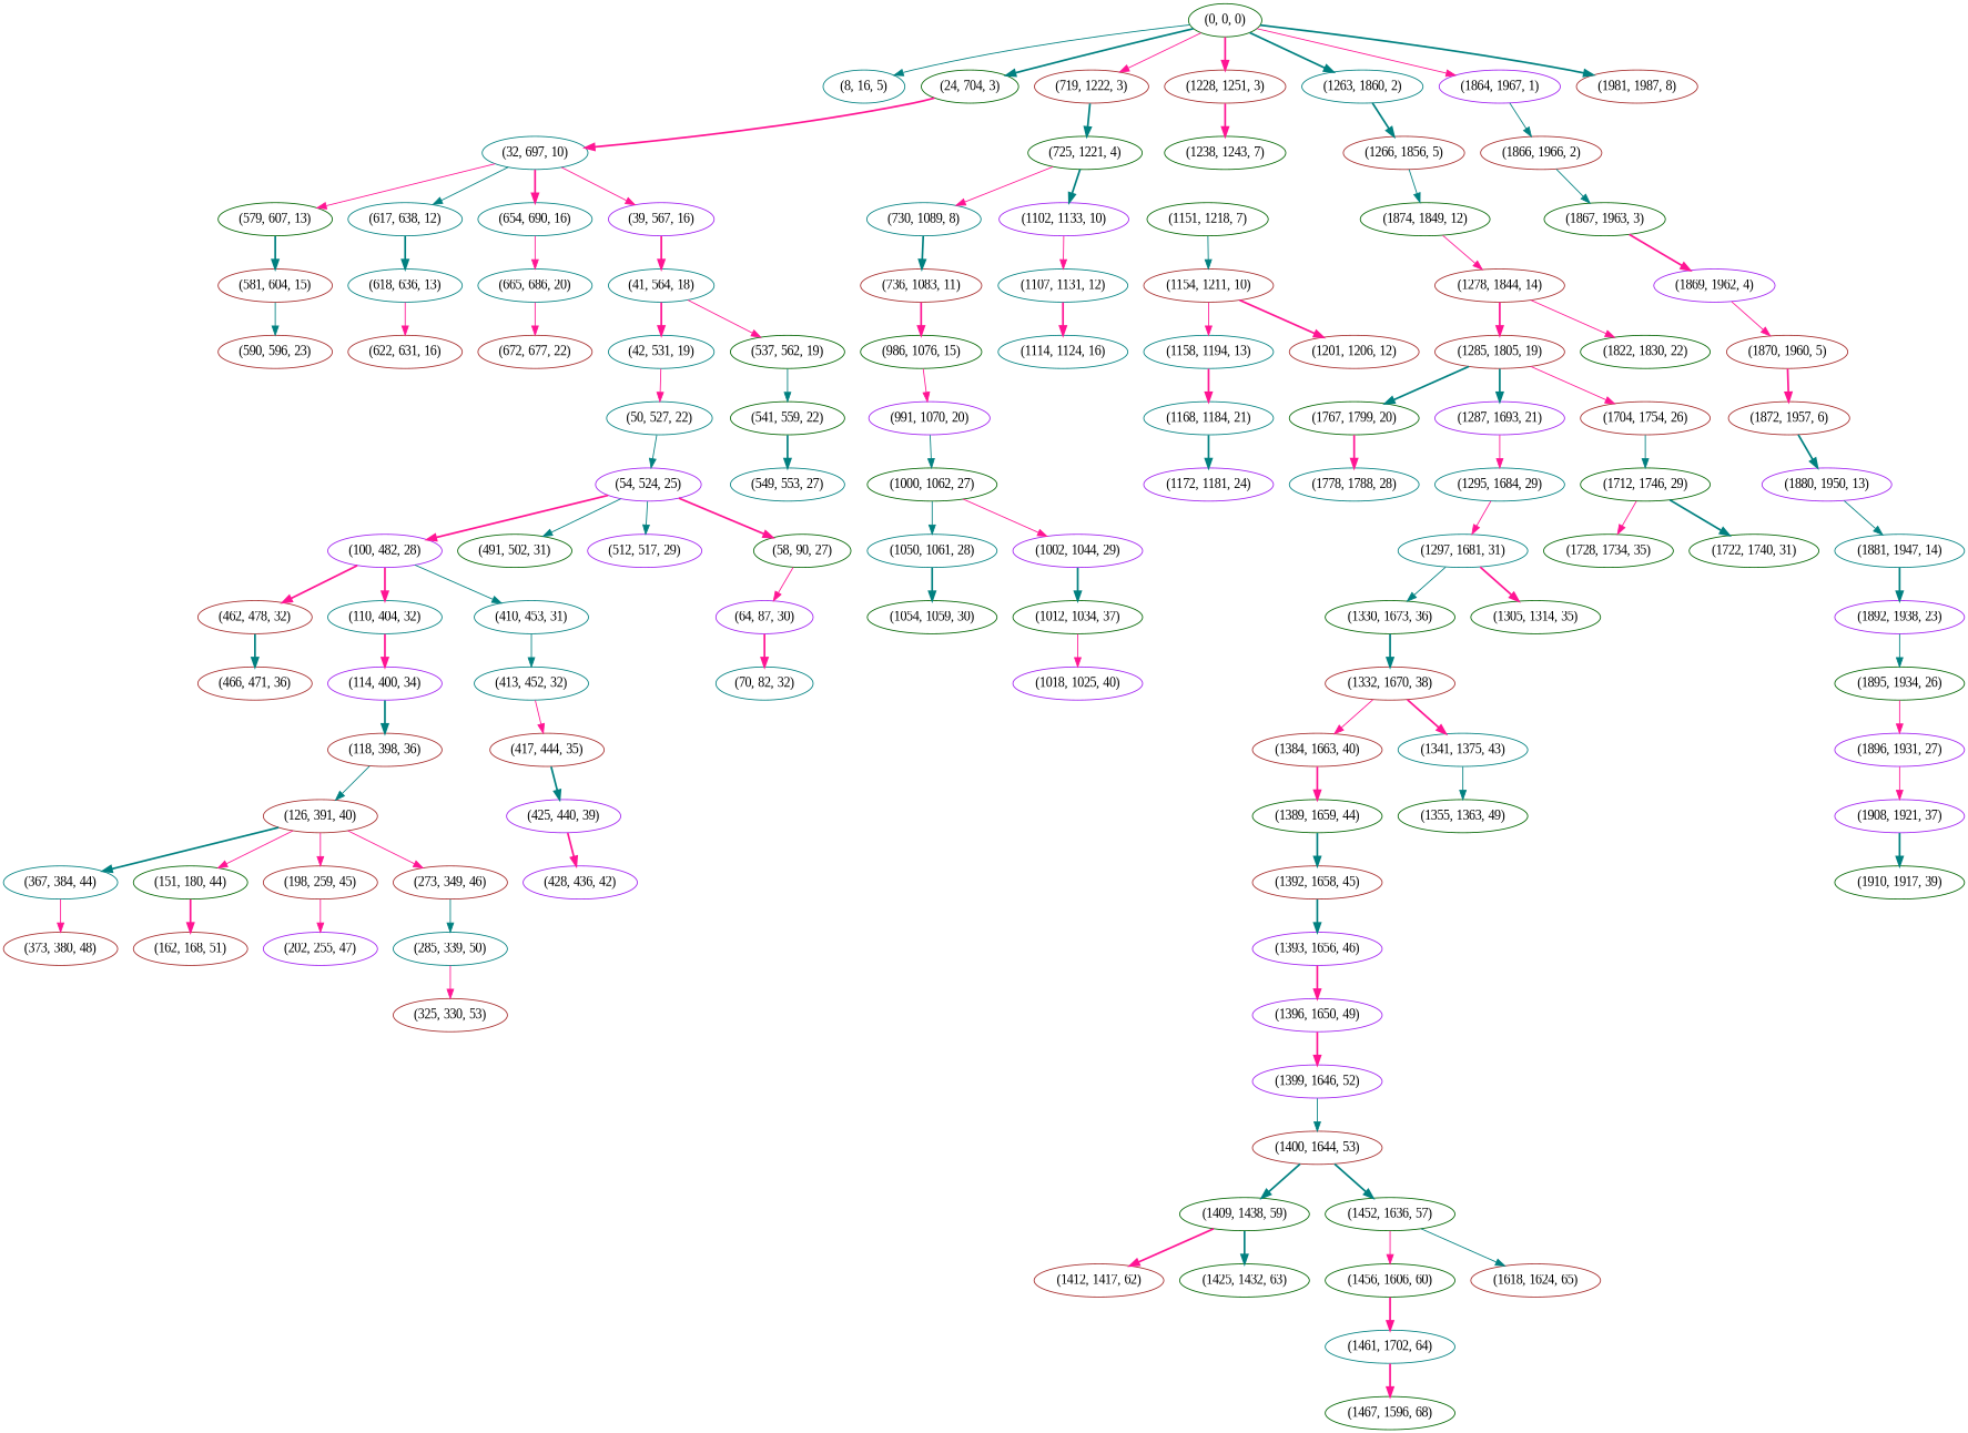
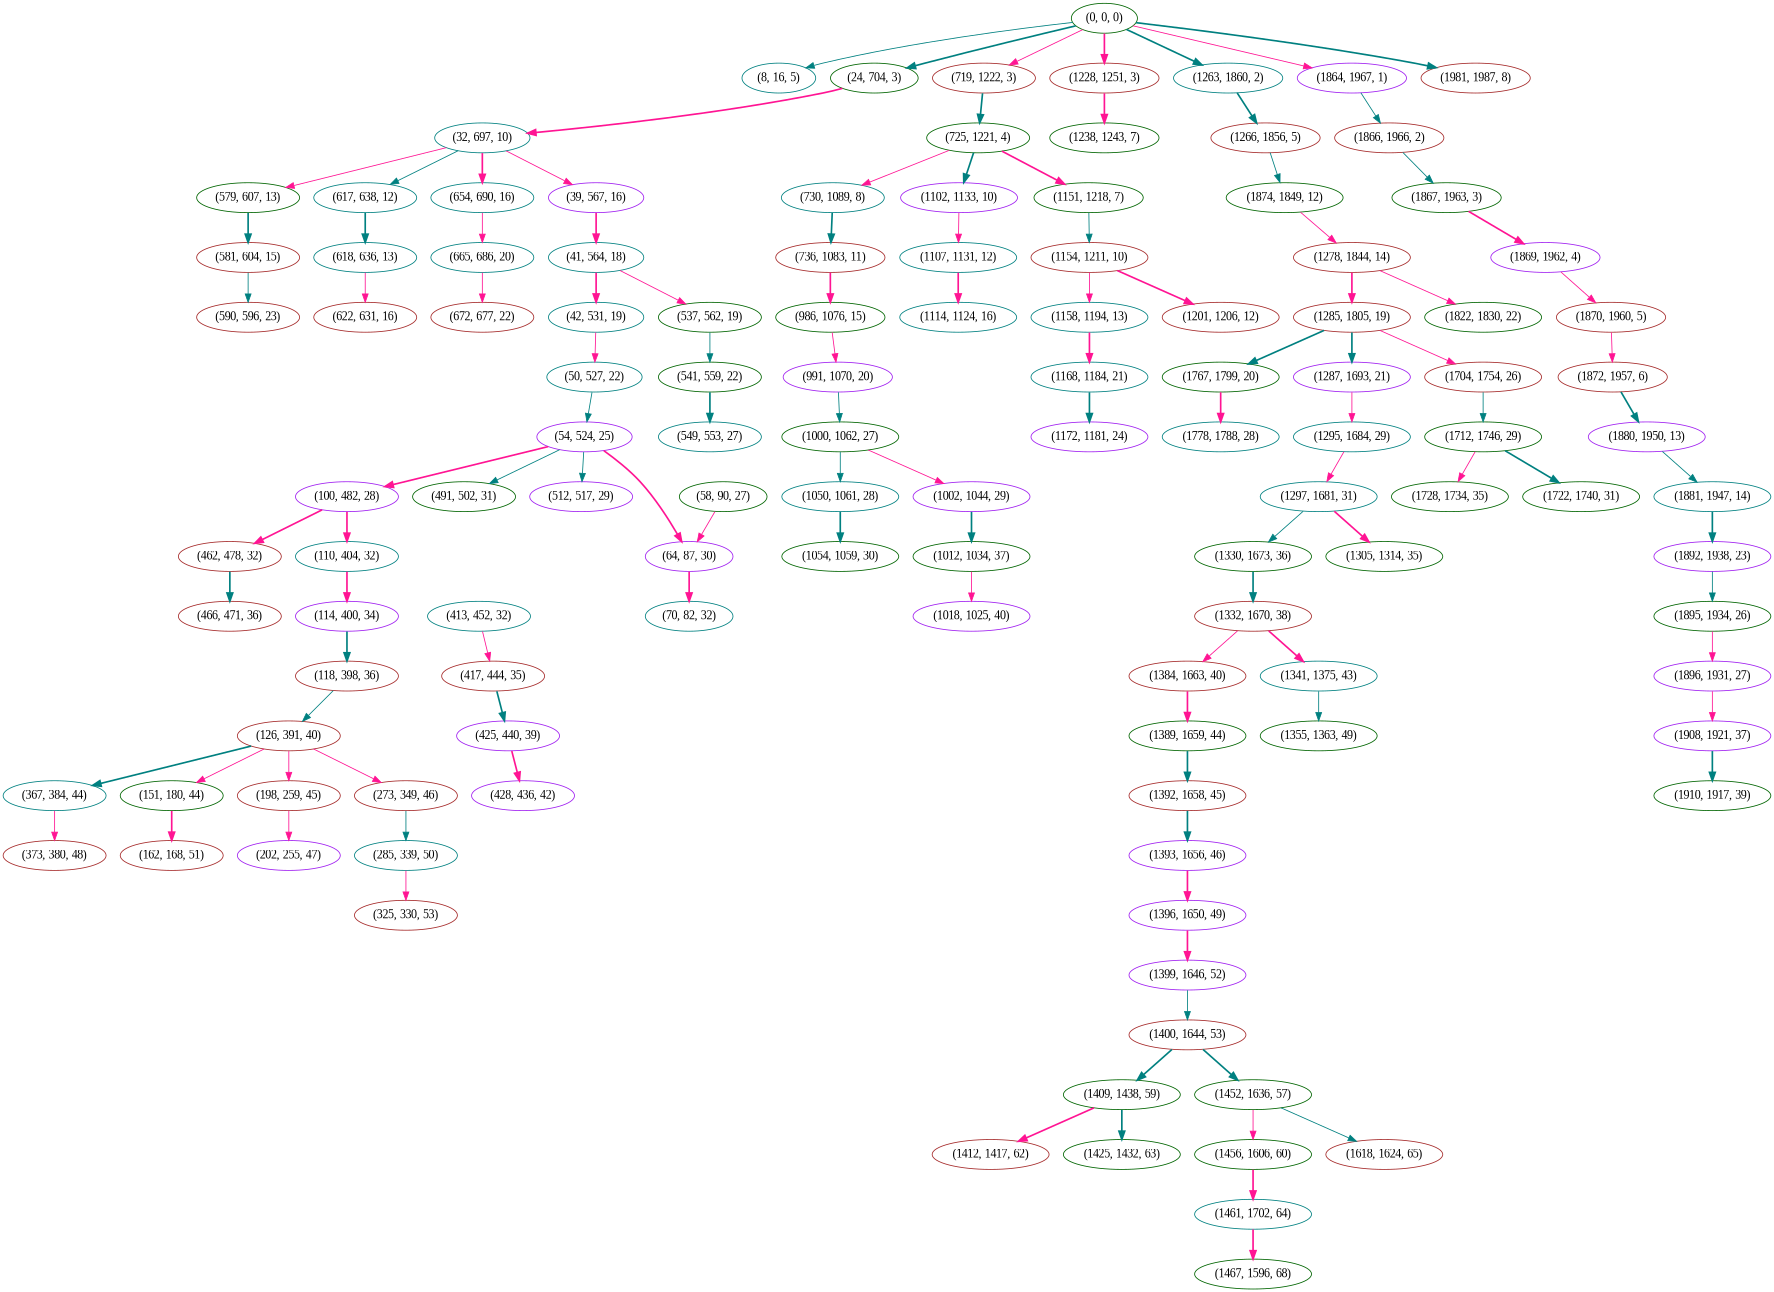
  digraph {
    fontname="Liberation Serif"
    node [color=darkgreen fontname="Liberation Serif"]
    edge [color=deeppink fontname="Liberation Serif" style=bold]
    "(0, 0, 0)"
    "(8, 16, 5)" [color=teal]
    "(24, 704, 3)"
    "(719, 1222, 3)" [color=brown]
    "(1228, 1251, 3)" [color=brown]
    "(1263, 1860, 2)" [color=teal]
    "(1864, 1967, 1)" [color=purple]
    "(1981, 1987, 8)" [color=brown]
    "(32, 697, 10)" [color=teal]
    "(725, 1221, 4)"
    "(1238, 1243, 7)"
    "(1266, 1856, 5)" [color=brown]
    "(1866, 1966, 2)" [color=brown]
    "(39, 567, 16)" [color=purple]
    "(579, 607, 13)"
    "(617, 638, 12)" [color=teal]
    "(654, 690, 16)" [color=teal]
    "(41, 564, 18)" [color=teal]
    "(581, 604, 15)" [color=brown]
    "(618, 636, 13)" [color=teal]
    "(665, 686, 20)" [color=teal]
    "(42, 531, 19)" [color=teal]
    "(537, 562, 19)"
    "(50, 527, 22)" [color=teal]
    "(541, 559, 22)"
    "(54, 524, 25)" [color=purple]
    "(58, 90, 27)"
    "(100, 482, 28)" [color=purple]
    "(491, 502, 31)"
    "(512, 517, 29)" [color=purple]
    "(64, 87, 30)" [color=purple]
    "(110, 404, 32)" [color=teal]
-   "(410, 453, 31)" [color=teal]
    "(462, 478, 32)" [color=brown]
    "(70, 82, 32)" [color=teal]
    "(114, 400, 34)" [color=purple]
    "(413, 452, 32)" [color=teal]
    "(466, 471, 36)" [color=brown]
    "(118, 398, 36)" [color=brown]
    "(126, 391, 40)" [color=brown]
    "(151, 180, 44)"
    "(198, 259, 45)" [color=brown]
    "(273, 349, 46)" [color=brown]
    "(367, 384, 44)" [color=teal]
    "(162, 168, 51)" [color=brown]
    "(202, 255, 47)" [color=purple]
    "(285, 339, 50)" [color=teal]
    "(373, 380, 48)" [color=brown]
    "(325, 330, 53)" [color=brown]
    "(417, 444, 35)" [color=brown]
    "(425, 440, 39)" [color=purple]
    "(428, 436, 42)" [color=purple]
    "(549, 553, 27)" [color=teal]
    "(590, 596, 23)" [color=brown]
    "(622, 631, 16)" [color=brown]
    "(672, 677, 22)" [color=brown]
    "(730, 1089, 8)" [color=teal]
    "(1102, 1133, 10)" [color=purple]
    "(1151, 1218, 7)"
    "(736, 1083, 11)" [color=brown]
    "(1107, 1131, 12)" [color=teal]
    "(1154, 1211, 10)" [color=brown]
    "(986, 1076, 15)"
    "(991, 1070, 20)" [color=purple]
    "(1000, 1062, 27)"
    "(1002, 1044, 29)" [color=purple]
    "(1050, 1061, 28)" [color=teal]
    "(1012, 1034, 37)"
    "(1054, 1059, 30)"
    "(1018, 1025, 40)" [color=purple]
    "(1114, 1124, 16)" [color=teal]
    "(1158, 1194, 13)" [color=teal]
    "(1201, 1206, 12)" [color=brown]
    "(1168, 1184, 21)" [color=teal]
    "(1172, 1181, 24)" [color=purple]
    n76 [label="(1874, 1849, 12)"]
    "(1278, 1844, 14)" [color=brown]
    "(1285, 1805, 19)" [color=brown]
    "(1822, 1830, 22)"
    "(1287, 1693, 21)" [color=purple]
    "(1704, 1754, 26)" [color=brown]
    "(1767, 1799, 20)"
    "(1295, 1684, 29)" [color=teal]
    "(1712, 1746, 29)"
    "(1778, 1788, 28)" [color=teal]
    "(1297, 1681, 31)" [color=teal]
    "(1305, 1314, 35)"
    "(1330, 1673, 36)"
    "(1332, 1670, 38)" [color=brown]
    "(1341, 1375, 43)" [color=teal]
    "(1384, 1663, 40)" [color=brown]
    "(1355, 1363, 49)"
    "(1389, 1659, 44)"
    "(1392, 1658, 45)" [color=brown]
    "(1393, 1656, 46)" [color=purple]
    "(1396, 1650, 49)" [color=purple]
    "(1399, 1646, 52)" [color=purple]
    "(1400, 1644, 53)" [color=brown]
    "(1409, 1438, 59)"
    "(1452, 1636, 57)"
    "(1412, 1417, 62)" [color=brown]
    "(1425, 1432, 63)"
    "(1456, 1606, 60)"
    "(1618, 1624, 65)" [color=brown]
    n105 [color=teal label="(1461, 1702, 64)"]
    "(1467, 1596, 68)"
    "(1722, 1740, 31)"
    "(1728, 1734, 35)"
    "(1867, 1963, 3)"
    "(1869, 1962, 4)" [color=purple]
    "(1870, 1960, 5)" [color=brown]
    "(1872, 1957, 6)" [color=brown]
    "(1880, 1950, 13)" [color=purple]
    "(1881, 1947, 14)" [color=teal]
    "(1892, 1938, 23)" [color=purple]
    "(1895, 1934, 26)"
    "(1896, 1931, 27)" [color=purple]
    "(1908, 1921, 37)" [color=purple]
    "(1910, 1917, 39)"
    "(0, 0, 0)" -> "(8, 16, 5)" [color=teal style=solid]
    "(0, 0, 0)" -> "(24, 704, 3)" [color=teal]
    "(0, 0, 0)" -> "(719, 1222, 3)" [style=solid]
    "(0, 0, 0)" -> "(1228, 1251, 3)"
    "(0, 0, 0)" -> "(1263, 1860, 2)" [color=teal]
    "(0, 0, 0)" -> "(1864, 1967, 1)" [style=solid]
    "(0, 0, 0)" -> "(1981, 1987, 8)" [color=teal]
    "(24, 704, 3)" -> "(32, 697, 10)"
    "(719, 1222, 3)" -> "(725, 1221, 4)" [color=teal]
    "(1228, 1251, 3)" -> "(1238, 1243, 7)"
    "(1263, 1860, 2)" -> "(1266, 1856, 5)" [color=teal]
    "(1864, 1967, 1)" -> "(1866, 1966, 2)" [color=teal style=solid]
    "(32, 697, 10)" -> "(39, 567, 16)" [style=solid]
    "(32, 697, 10)" -> "(579, 607, 13)" [style=solid]
    "(32, 697, 10)" -> "(617, 638, 12)" [color=teal style=solid]
    "(32, 697, 10)" -> "(654, 690, 16)"
    "(725, 1221, 4)" -> "(730, 1089, 8)" [style=solid]
    "(725, 1221, 4)" -> "(1102, 1133, 10)" [color=teal]
+   "(725, 1221, 4)" -> "(1151, 1218, 7)"
    "(1266, 1856, 5)" -> n76 [color=teal style=solid]
    "(1866, 1966, 2)" -> "(1867, 1963, 3)" [color=teal style=solid]
    "(39, 567, 16)" -> "(41, 564, 18)"
    "(579, 607, 13)" -> "(581, 604, 15)" [color=teal]
    "(617, 638, 12)" -> "(618, 636, 13)" [color=teal]
    "(654, 690, 16)" -> "(665, 686, 20)" [style=solid]
    "(41, 564, 18)" -> "(42, 531, 19)"
    "(41, 564, 18)" -> "(537, 562, 19)" [style=solid]
    "(581, 604, 15)" -> "(590, 596, 23)" [color=teal style=solid]
    "(618, 636, 13)" -> "(622, 631, 16)" [style=solid]
    "(665, 686, 20)" -> "(672, 677, 22)" [style=solid]
    "(42, 531, 19)" -> "(50, 527, 22)" [style=solid]
    "(537, 562, 19)" -> "(541, 559, 22)" [color=teal style=solid]
    "(50, 527, 22)" -> "(54, 524, 25)" [color=teal style=solid]
    "(541, 559, 22)" -> "(549, 553, 27)" [color=teal]
-   "(54, 524, 25)" -> "(58, 90, 27)"
+   "(54, 524, 25)" -> "(64, 87, 30)"
    "(54, 524, 25)" -> "(100, 482, 28)"
    "(54, 524, 25)" -> "(491, 502, 31)" [color=teal style=solid]
    "(54, 524, 25)" -> "(512, 517, 29)" [color=teal style=solid]
    "(58, 90, 27)" -> "(64, 87, 30)" [style=solid]
    "(100, 482, 28)" -> "(110, 404, 32)"
-   "(100, 482, 28)" -> "(410, 453, 31)" [color=teal style=solid]
    "(100, 482, 28)" -> "(462, 478, 32)"
    "(64, 87, 30)" -> "(70, 82, 32)"
    "(110, 404, 32)" -> "(114, 400, 34)"
-   "(410, 453, 31)" -> "(413, 452, 32)" [color=teal style=solid]
    "(462, 478, 32)" -> "(466, 471, 36)" [color=teal]
    "(114, 400, 34)" -> "(118, 398, 36)" [color=teal]
    "(413, 452, 32)" -> "(417, 444, 35)" [style=solid]
    "(118, 398, 36)" -> "(126, 391, 40)" [color=teal style=solid]
    "(126, 391, 40)" -> "(151, 180, 44)" [style=solid]
    "(126, 391, 40)" -> "(198, 259, 45)" [style=solid]
    "(126, 391, 40)" -> "(273, 349, 46)" [style=solid]
    "(126, 391, 40)" -> "(367, 384, 44)" [color=teal]
    "(151, 180, 44)" -> "(162, 168, 51)"
    "(198, 259, 45)" -> "(202, 255, 47)" [style=solid]
    "(273, 349, 46)" -> "(285, 339, 50)" [color=teal style=solid]
    "(367, 384, 44)" -> "(373, 380, 48)" [style=solid]
    "(285, 339, 50)" -> "(325, 330, 53)" [style=solid]
    "(417, 444, 35)" -> "(425, 440, 39)" [color=teal]
    "(425, 440, 39)" -> "(428, 436, 42)"
    "(730, 1089, 8)" -> "(736, 1083, 11)" [color=teal]
    "(1102, 1133, 10)" -> "(1107, 1131, 12)" [style=solid]
    "(1151, 1218, 7)" -> "(1154, 1211, 10)" [color=teal style=solid]
    "(736, 1083, 11)" -> "(986, 1076, 15)"
    "(1107, 1131, 12)" -> "(1114, 1124, 16)"
    "(1154, 1211, 10)" -> "(1158, 1194, 13)" [style=solid]
    "(1154, 1211, 10)" -> "(1201, 1206, 12)"
    "(986, 1076, 15)" -> "(991, 1070, 20)" [style=solid]
    "(991, 1070, 20)" -> "(1000, 1062, 27)" [color=teal style=solid]
    "(1000, 1062, 27)" -> "(1002, 1044, 29)" [style=solid]
    "(1000, 1062, 27)" -> "(1050, 1061, 28)" [color=teal style=solid]
    "(1002, 1044, 29)" -> "(1012, 1034, 37)" [color=teal]
    "(1050, 1061, 28)" -> "(1054, 1059, 30)" [color=teal]
    "(1012, 1034, 37)" -> "(1018, 1025, 40)" [style=solid]
    "(1158, 1194, 13)" -> "(1168, 1184, 21)"
    "(1168, 1184, 21)" -> "(1172, 1181, 24)" [color=teal]
    n76 -> "(1278, 1844, 14)" [style=solid]
    "(1278, 1844, 14)" -> "(1285, 1805, 19)"
    "(1278, 1844, 14)" -> "(1822, 1830, 22)" [style=solid]
    "(1285, 1805, 19)" -> "(1287, 1693, 21)" [color=teal]
    "(1285, 1805, 19)" -> "(1704, 1754, 26)" [style=solid]
    "(1285, 1805, 19)" -> "(1767, 1799, 20)" [color=teal]
    "(1287, 1693, 21)" -> "(1295, 1684, 29)" [style=solid]
    "(1704, 1754, 26)" -> "(1712, 1746, 29)" [color=teal style=solid]
    "(1767, 1799, 20)" -> "(1778, 1788, 28)"
    "(1295, 1684, 29)" -> "(1297, 1681, 31)" [style=solid]
    "(1712, 1746, 29)" -> "(1722, 1740, 31)" [color=teal]
    "(1712, 1746, 29)" -> "(1728, 1734, 35)" [style=solid]
    "(1297, 1681, 31)" -> "(1305, 1314, 35)"
    "(1297, 1681, 31)" -> "(1330, 1673, 36)" [color=teal style=solid]
    "(1330, 1673, 36)" -> "(1332, 1670, 38)" [color=teal]
    "(1332, 1670, 38)" -> "(1341, 1375, 43)"
    "(1332, 1670, 38)" -> "(1384, 1663, 40)" [style=solid]
    "(1341, 1375, 43)" -> "(1355, 1363, 49)" [color=teal style=solid]
    "(1384, 1663, 40)" -> "(1389, 1659, 44)"
    "(1389, 1659, 44)" -> "(1392, 1658, 45)" [color=teal]
    "(1392, 1658, 45)" -> "(1393, 1656, 46)" [color=teal]
    "(1393, 1656, 46)" -> "(1396, 1650, 49)"
    "(1396, 1650, 49)" -> "(1399, 1646, 52)"
    "(1399, 1646, 52)" -> "(1400, 1644, 53)" [color=teal style=solid]
    "(1400, 1644, 53)" -> "(1409, 1438, 59)" [color=teal]
    "(1400, 1644, 53)" -> "(1452, 1636, 57)" [color=teal]
    "(1409, 1438, 59)" -> "(1412, 1417, 62)"
    "(1409, 1438, 59)" -> "(1425, 1432, 63)" [color=teal]
    "(1452, 1636, 57)" -> "(1456, 1606, 60)" [style=solid]
    "(1452, 1636, 57)" -> "(1618, 1624, 65)" [color=teal style=solid]
    "(1456, 1606, 60)" -> n105
    n105 -> "(1467, 1596, 68)"
    "(1867, 1963, 3)" -> "(1869, 1962, 4)"
    "(1869, 1962, 4)" -> "(1870, 1960, 5)" [style=solid]
-   "(1870, 1960, 5)" -> "(1872, 1957, 6)"
+   "(1870, 1960, 5)" -> "(1872, 1957, 6)" [style=solid]
    "(1872, 1957, 6)" -> "(1880, 1950, 13)" [color=teal]
    "(1880, 1950, 13)" -> "(1881, 1947, 14)" [color=teal style=solid]
    "(1881, 1947, 14)" -> "(1892, 1938, 23)" [color=teal]
    "(1892, 1938, 23)" -> "(1895, 1934, 26)" [color=teal style=solid]
    "(1895, 1934, 26)" -> "(1896, 1931, 27)" [style=solid]
    "(1896, 1931, 27)" -> "(1908, 1921, 37)" [style=solid]
    "(1908, 1921, 37)" -> "(1910, 1917, 39)" [color=teal]
  }
